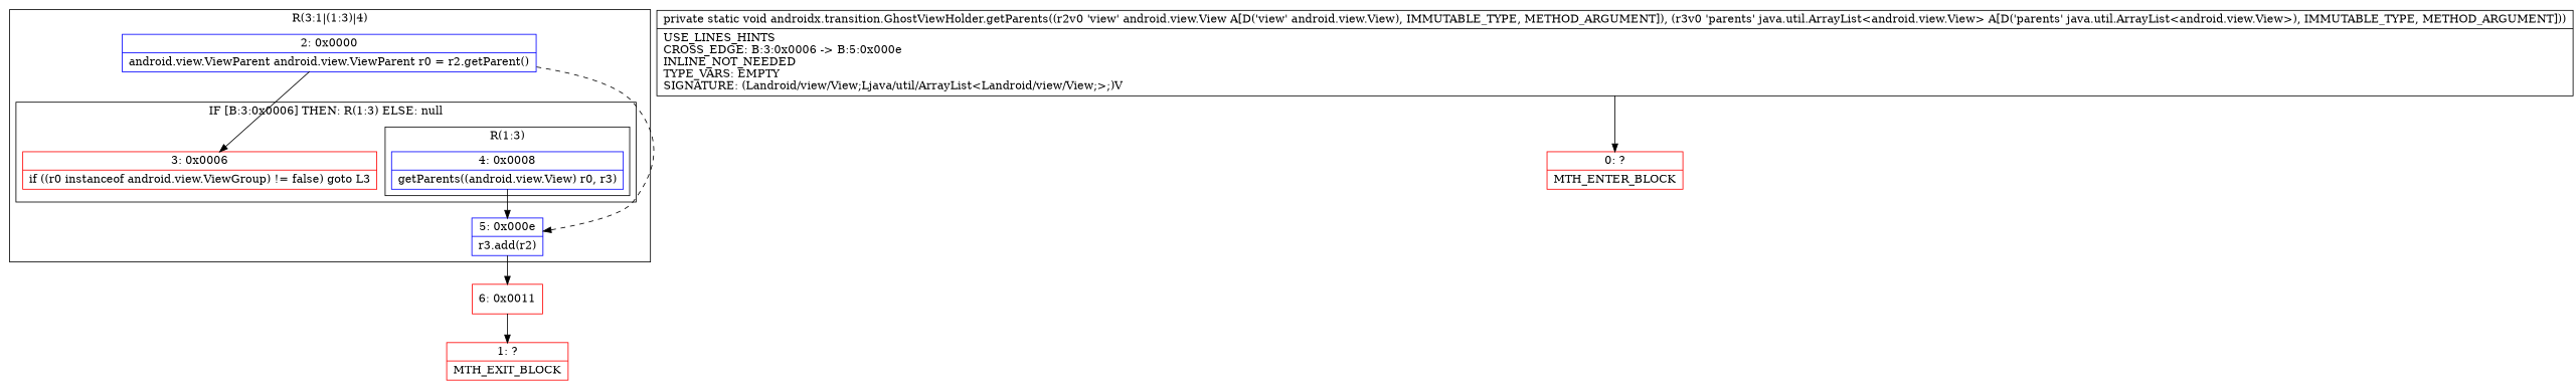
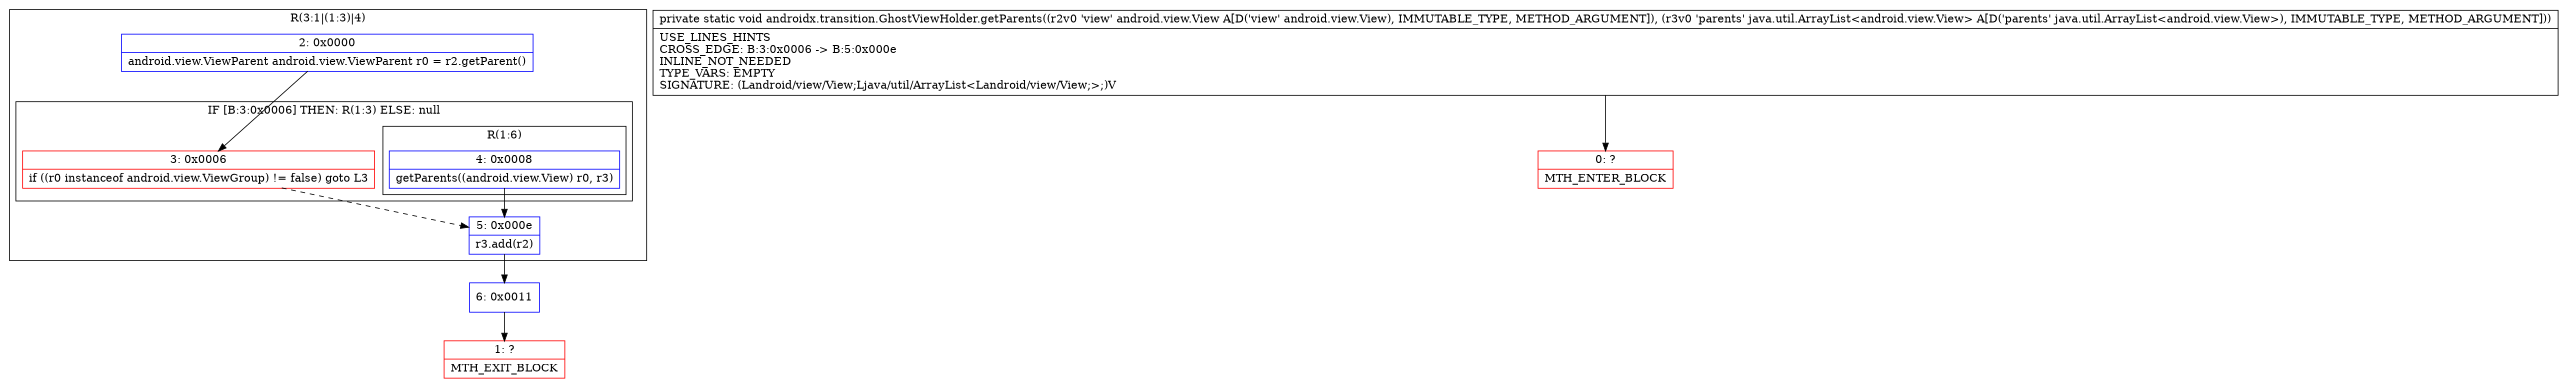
  digraph {
    node [color=red shape=record]
    n1 [color=blue label="{4\:\ 0x0008|getParents((android.view.View) r0, r3)\l}"]
    n2 [label="{3\:\ 0x0006|if ((r0 instanceof android.view.ViewGroup) != false) goto L3\l}"]
    n3 [color=blue label="{2\:\ 0x0000|android.view.ViewParent android.view.ViewParent r0 = r2.getParent()\l}"]
    n4 [color=blue label="{5\:\ 0x000e|r3.add(r2)\l}"]
-   n5 [label="{6\:\ 0x0011}"]
+   n5 [color=blue label="{6\:\ 0x0011}"]
    n6 [label="{1\:\ ?|MTH_EXIT_BLOCK\l}"]
    n7 [label="{0\:\ ?|MTH_ENTER_BLOCK\l}"]
    n8 [label="{private static void androidx.transition.GhostViewHolder.getParents((r2v0 'view' android.view.View A[D('view' android.view.View), IMMUTABLE_TYPE, METHOD_ARGUMENT]), (r3v0 'parents' java.util.ArrayList\<android.view.View\> A[D('parents' java.util.ArrayList\<android.view.View\>), IMMUTABLE_TYPE, METHOD_ARGUMENT]))  | USE_LINES_HINTS\lCROSS_EDGE: B:3:0x0006 \-\> B:5:0x000e\lINLINE_NOT_NEEDED\lTYPE_VARS: EMPTY\lSIGNATURE: (Landroid\/view\/View;Ljava\/util\/ArrayList\<Landroid\/view\/View;\>;)V\l}" color=""]
    subgraph cluster_1 {
      label="R(3:1|(1:3)|4)"
      n3
      n4
      subgraph cluster_2 {
        label="IF [B:3:0x0006] THEN: R(1:3) ELSE: null"
        n2
        subgraph cluster_3 {
-         label="R(1:3)"
+         label="R(1:6)"
          n1
        }
      }
    }
    n1 -> n4
-   n3 -> n4 [style=dashed]
+   n2 -> n4 [style=dashed]
    n3 -> n2
    n4 -> n5
    n5 -> n6
    n8 -> n7
  }
